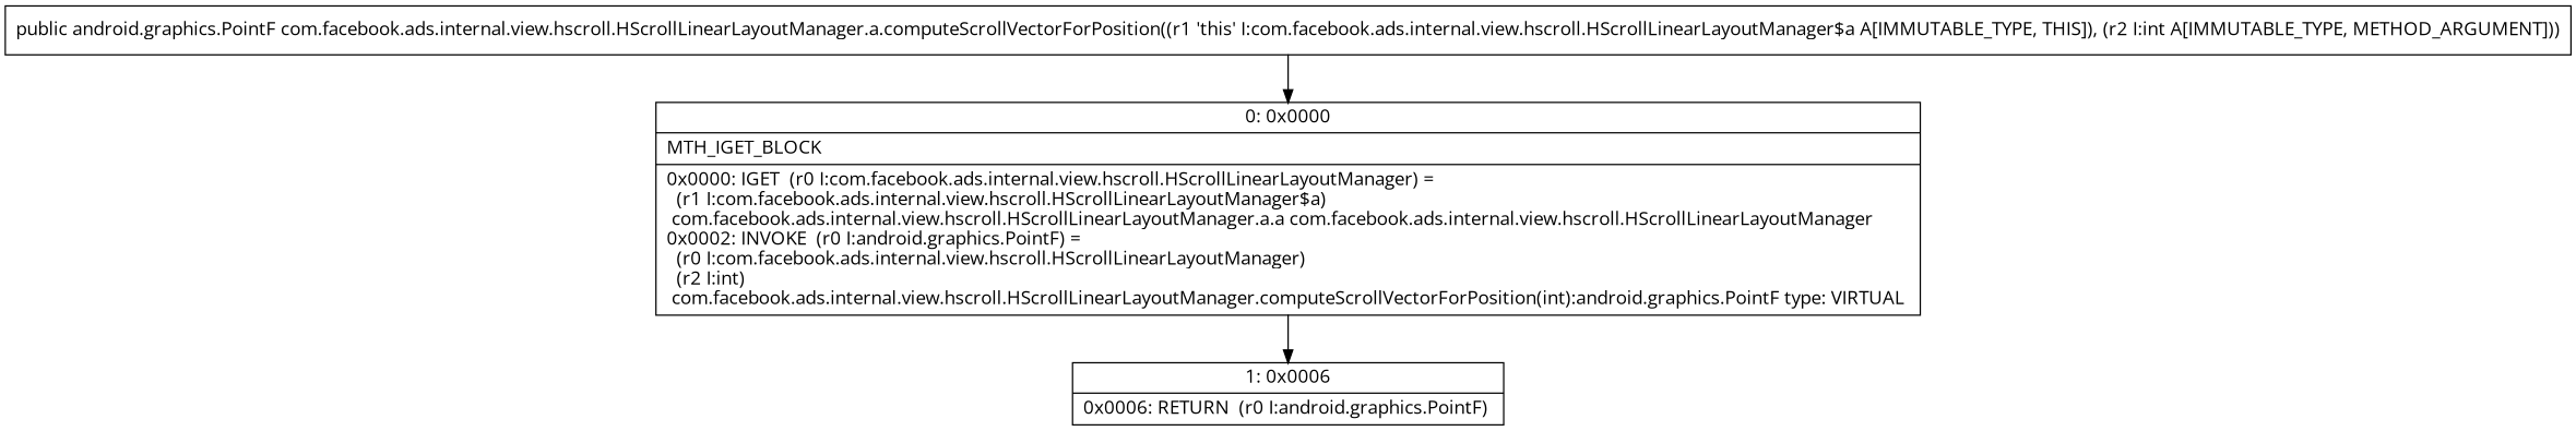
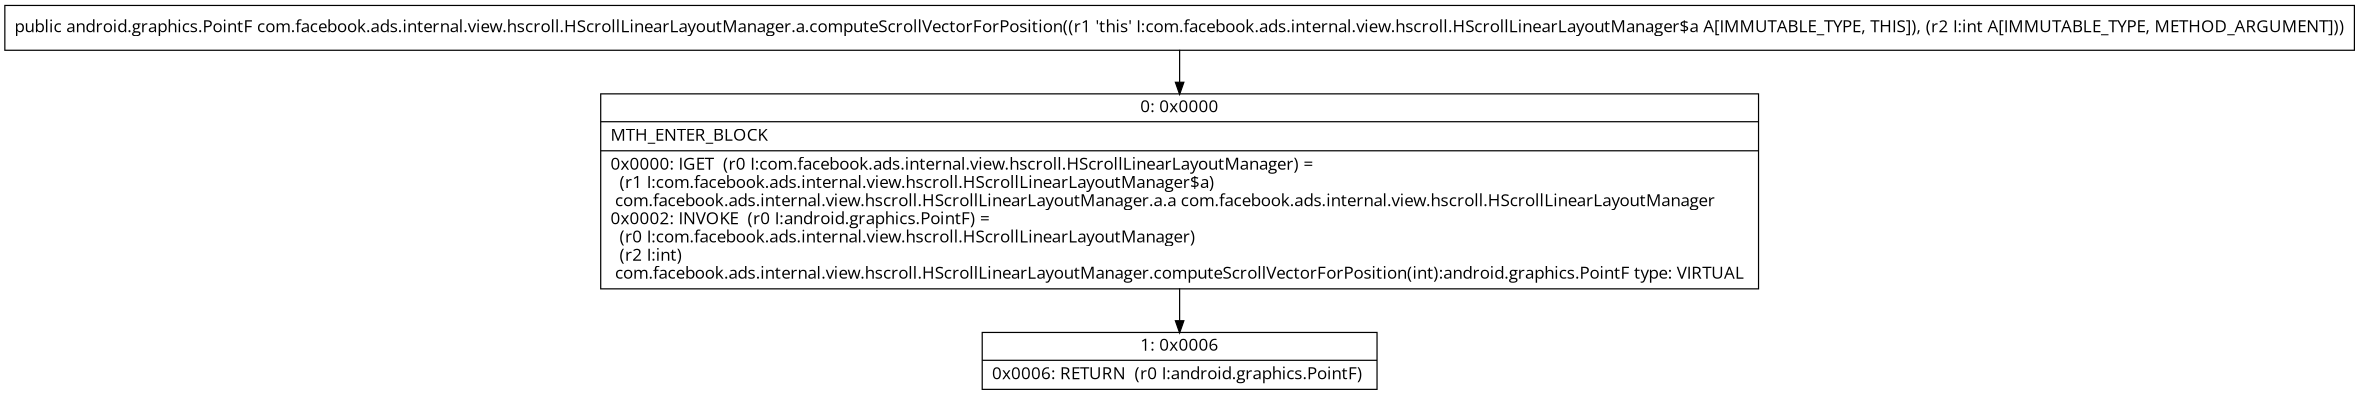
  digraph {
    fontname="Open Sans"
    node [shape=record fontname="Open Sans"]
    edge [fontname="Open Sans"]
-   n1 [label="{0\:\ 0x0000|MTH_IGET_BLOCK\l|0x0000: IGET  (r0 I:com.facebook.ads.internal.view.hscroll.HScrollLinearLayoutManager) = \l  (r1 I:com.facebook.ads.internal.view.hscroll.HScrollLinearLayoutManager$a)\l com.facebook.ads.internal.view.hscroll.HScrollLinearLayoutManager.a.a com.facebook.ads.internal.view.hscroll.HScrollLinearLayoutManager \l0x0002: INVOKE  (r0 I:android.graphics.PointF) = \l  (r0 I:com.facebook.ads.internal.view.hscroll.HScrollLinearLayoutManager)\l  (r2 I:int)\l com.facebook.ads.internal.view.hscroll.HScrollLinearLayoutManager.computeScrollVectorForPosition(int):android.graphics.PointF type: VIRTUAL \l}"]
+   n1 [label="{0\:\ 0x0000|MTH_ENTER_BLOCK\l|0x0000: IGET  (r0 I:com.facebook.ads.internal.view.hscroll.HScrollLinearLayoutManager) = \l  (r1 I:com.facebook.ads.internal.view.hscroll.HScrollLinearLayoutManager$a)\l com.facebook.ads.internal.view.hscroll.HScrollLinearLayoutManager.a.a com.facebook.ads.internal.view.hscroll.HScrollLinearLayoutManager \l0x0002: INVOKE  (r0 I:android.graphics.PointF) = \l  (r0 I:com.facebook.ads.internal.view.hscroll.HScrollLinearLayoutManager)\l  (r2 I:int)\l com.facebook.ads.internal.view.hscroll.HScrollLinearLayoutManager.computeScrollVectorForPosition(int):android.graphics.PointF type: VIRTUAL \l}"]
    n2 [label="{1\:\ 0x0006|0x0006: RETURN  (r0 I:android.graphics.PointF) \l}"]
    n3 [label="{public android.graphics.PointF com.facebook.ads.internal.view.hscroll.HScrollLinearLayoutManager.a.computeScrollVectorForPosition((r1 'this' I:com.facebook.ads.internal.view.hscroll.HScrollLinearLayoutManager$a A[IMMUTABLE_TYPE, THIS]), (r2 I:int A[IMMUTABLE_TYPE, METHOD_ARGUMENT])) }"]
    n1 -> n2
    n3 -> n1
  }
